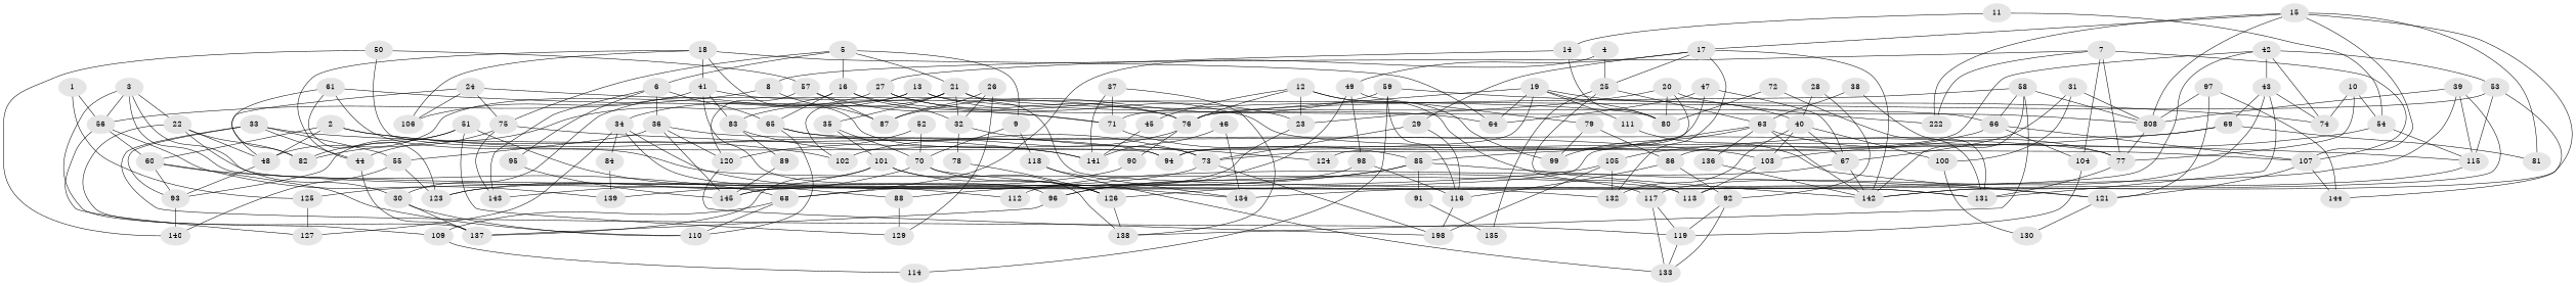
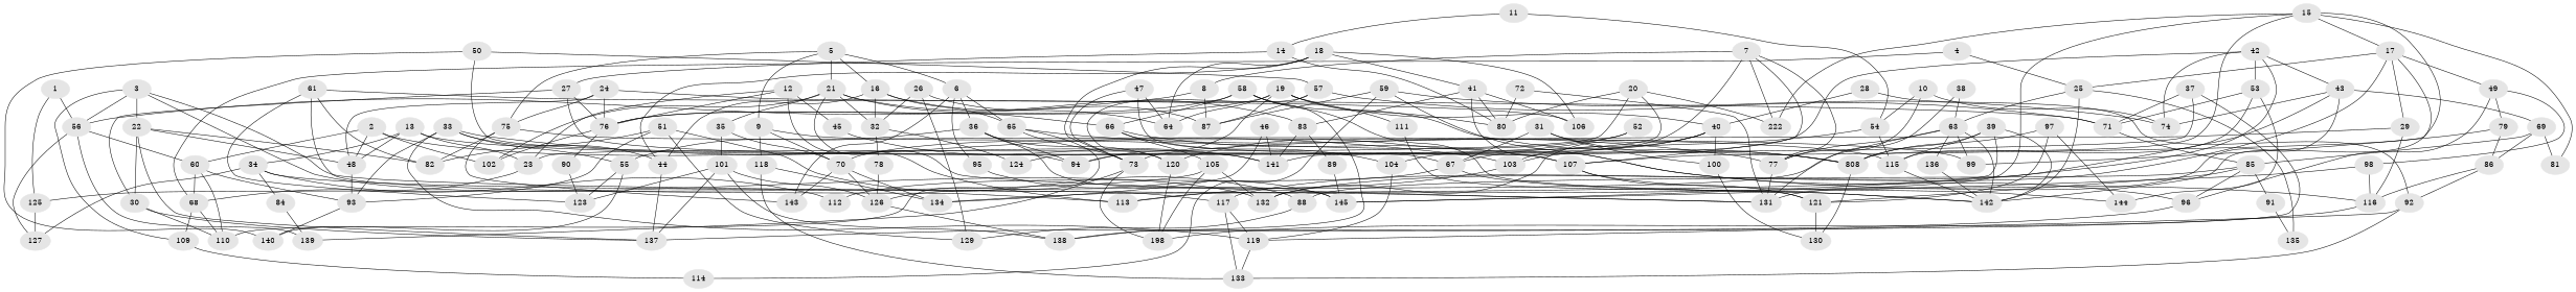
  graph {
    node [color=gray90 style=filled]
    1
    56
    125
    60
    127
    139
    2
    48
    102
    141
    93
    68
    110
    3
    22
    109
    131
    132
    30
    82
    137
    114
    4
    25
    142
    63
    135
    5
    6
    9
    16
    21
    75
    36
    65
    95
    143
    70
    99
    118
    32
    44
    64
    35
    66
    83
    115
    94
    55
    120
    145
    77
    73
    7
    8
    104
    107
    n58 [label=222]
    87
    119
    144
    121
    134
    126
    133
    10
    54
    74
    103
    11
    14
    27
    80
    12
    23
    45
    76
    113
    90
    13
    34
    n82 [label=808]
    84
    112
    117
    130
    15
    17
    81
    29
    49
    124
    78
    116
    96
    79
    98
    18
    41
    106
    n101 [label=198]
    19
    40
    111
    67
    100
    20
    101
    105
    89
    24
    136
    26
    129
    28
    92
    31
    33
    140
    123
    138
    37
    71
    85
    38
    39
    42
    43
    53
    69
    86
    46
    47
    50
    57
    51
    88
    52
    58
    59
    61
    91
    72
    97
    1 -- 56
    1 -- 125
    56 -- 60
    56 -- 127
    56 -- 139
    125 -- 127
    60 -- 93
    60 -- 68
    60 -- 110
    2 -- 60
    2 -- 48
    2 -- 102
    2 -- 141
    48 -- 93
    93 -- 140
    68 -- 110
    68 -- 109
    3 -- 56
    3 -- 22
    3 -- 109
    3 -- 131
    3 -- 132
    22 -- 48
    22 -- 30
    22 -- 82
    22 -- 137
    109 -- 114
    30 -- 110
    30 -- 137
    4 -- 68
    4 -- 25
    25 -- 142
    25 -- 63
    25 -- 135
    63 -- 142
    63 -- 99
    63 -- 77
    63 -- 126
    63 -- 136
    5 -- 6
    5 -- 9
    5 -- 16
    5 -- 21
    5 -- 75
    6 -- 36
    6 -- 65
    6 -- 95
    6 -- 143
    9 -- 70
-   12 -- 99
+   9 -- 99
    9 -- 118
    16 -- 65
    16 -- 32
    16 -- 44
    16 -- 64
    21 -- 102
    21 -- 131
    21 -- 32
    21 -- 35
    21 -- 66
    21 -- 83
    75 -- 82
    75 -- 143
    75 -- 115
    36 -- 94
    36 -- 55
    36 -- 120
    36 -- 145
    65 -- 110
    65 -- 77
    65 -- 73
    95 -- 145
    70 -- 143
    70 -- 134
    70 -- 126
    118 -- 134
    118 -- 133
    32 -- 124
    32 -- 78
    44 -- 137
    35 -- 70
    35 -- 101
    66 -- 104
    66 -- 107
    66 -- 105
    83 -- 141
    83 -- 89
    115 -- 142
    55 -- 140
    55 -- 123
    120 -- n101
    77 -- 131
    73 -- 139
    73 -- n101
    7 -- 77
    7 -- 8
    7 -- 104
    7 -- 107
    7 -- n58
    8 -- 56
    8 -- 87
    104 -- 119
    107 -- 144
    107 -- 121
    119 -- 133
    121 -- 130
    126 -- 138
    10 -- 77
    10 -- 54
    10 -- 74
    54 -- 115
    54 -- 103
    103 -- 113
    11 -- 54
    11 -- 14
    14 -- 27
    14 -- 80
    27 -- 30
    27 -- 107
    27 -- 76
    12 -- 23
    12 -- 45
    12 -- 76
    12 -- 113
    23 -- 68
    45 -- 141
    76 -- 102
    76 -- 90
    90 -- 123
    13 -- 48
    13 -- 23
    13 -- 34
    13 -- n82
    34 -- 127
    34 -- 84
    34 -- 112
    34 -- 117
-   n82 -- 77
+   n82 -- 130
    84 -- 139
    117 -- 119
    117 -- 133
    15 -- 107
    15 -- n58
    15 -- 113
    15 -- n82
    15 -- 17
    15 -- 81
    17 -- 132
    17 -- 25
    17 -- 142
    17 -- 29
    17 -- 49
    29 -- 73
    29 -- 116
    49 -- 96
    49 -- 79
    49 -- 98
    78 -- 126
    116 -- n101
    96 -- 137
    79 -- 99
    79 -- 86
    98 -- 145
    98 -- 116
    18 -- 44
    18 -- 64
    18 -- 73
    18 -- 41
    18 -- 106
    41 -- 83
    41 -- 80
    41 -- 96
    41 -- 106
    19 -- 64
    19 -- 94
    19 -- 80
    19 -- 76
    19 -- 40
    19 -- 111
    40 -- 132
    40 -- 103
    40 -- 67
    40 -- 100
    111 -- 121
    67 -- 142
    67 -- 112
    100 -- 130
    20 -- n58
    20 -- 80
    20 -- 23
    20 -- 124
    101 -- 137
    101 -- 126
    101 -- 123
    101 -- 138
    105 -- 125
    105 -- 132
    105 -- n101
    89 -- 145
    24 -- 48
    24 -- 75
    24 -- 76
    24 -- 106
    136 -- 142
    26 -- 32
    26 -- 87
    26 -- 129
    28 -- 40
    28 -- 92
    92 -- 119
    92 -- 133
    31 -- n82
    31 -- 67
    31 -- 100
    33 -- 93
    33 -- 44
    33 -- 55
    33 -- 119
    33 -- 103
    37 -- 141
    37 -- 138
    37 -- 71
    71 -- 85
    85 -- 121
    85 -- 96
    85 -- 88
    85 -- 91
    38 -- 131
    38 -- 63
    39 -- 142
    39 -- 115
    39 -- 134
    39 -- n82
    42 -- 94
    42 -- 145
    42 -- 74
    42 -- 43
    42 -- 53
    43 -- 131
    43 -- 74
    43 -- 117
    43 -- 69
    53 -- 115
    53 -- 144
    53 -- 71
    69 -- 81
    69 -- 85
    69 -- 86
    86 -- 116
    86 -- 92
    46 -- 141
    46 -- 134
    47 -- 64
    47 -- 73
    47 -- 67
    50 -- 94
    50 -- 140
    50 -- 57
    57 -- 120
    57 -- 87
    57 -- 71
    51 -- 93
    51 -- 82
    51 -- 129
    51 -- 88
    88 -- 129
    52 -- 70
    52 -- 120
    58 -- 142
    58 -- 66
    58 -- 76
    58 -- n82
    58 -- 138
    59 -- 114
    59 -- 87
    59 -- 74
    59 -- 116
    61 -- 82
    61 -- 113
    61 -- 123
    61 -- 71
    91 -- 135
    72 -- 131
    72 -- 80
    97 -- 144
    97 -- 121
    97 -- n82
  }
